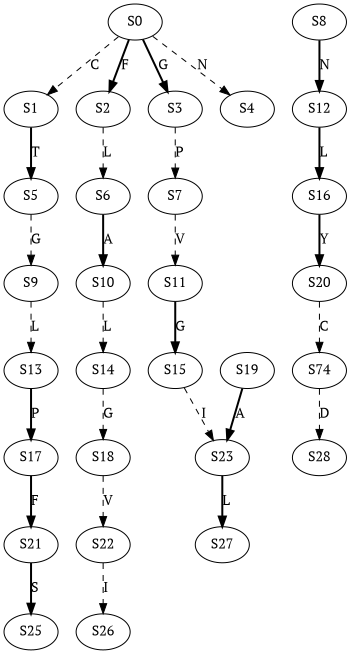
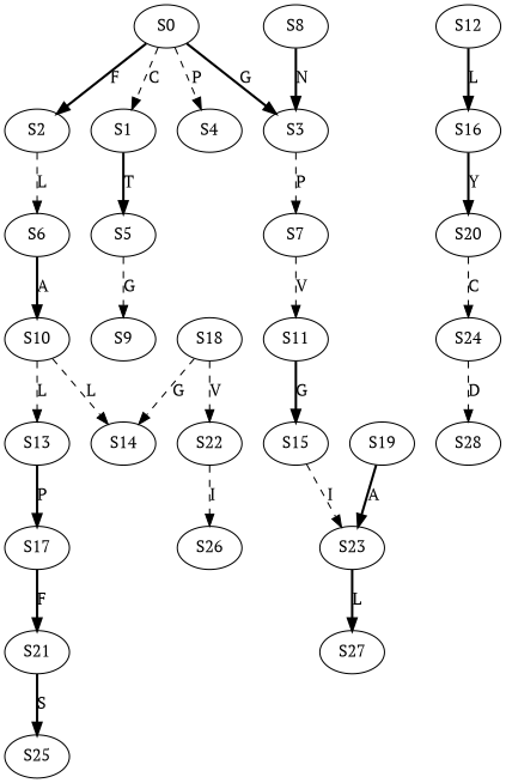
  strict digraph {
    fontname="PT Serif"
    node [fontname="PT Serif"]
    edge [fontname="PT Serif" style=dashed]
    S0
    S1
    S2
    S3
    S4
    S5
    S6
    S7
    S9
    S10
    S11
    S8
    S12
    S13
    S14
    S15
    S16
    S17
    S18
    S23
    S20
    S21
    S22
    S19
-   S24 [label=S74]
+   S24
    S25
    S26
    S27
    S28
    S0 -> S1 [label=C]
    S0 -> S2 [label=F style=bold]
    S0 -> S3 [label=G style=bold]
-   S0 -> S4 [label=N]
+   S0 -> S4 [label=P]
    S1 -> S5 [label=T style=bold]
    S2 -> S6 [label=L]
    S3 -> S7 [label=P]
    S5 -> S9 [label=G]
    S6 -> S10 [label=A style=bold]
    S7 -> S11 [label=V]
-   S9 -> S13 [label=L]
+   S10 -> S13 [label=L]
    S10 -> S14 [label=L]
    S11 -> S15 [label=G style=bold]
-   S8 -> S12 [label=N style=bold]
+   S8 -> S3 [label=N style=bold]
    S12 -> S16 [label=L style=bold]
    S13 -> S17 [label=P style=bold]
-   S14 -> S18 [label=G]
+   S18 -> S14 [label=G]
    S15 -> S23 [label=I]
    S16 -> S20 [label=Y style=bold]
    S17 -> S21 [label=F style=bold]
    S18 -> S22 [label=V]
    S23 -> S27 [label=L style=bold]
    S20 -> S24 [label=C]
    S21 -> S25 [label=S style=bold]
    S22 -> S26 [label=I]
    S19 -> S23 [label=A style=bold]
    S24 -> S28 [label=D]
  }
